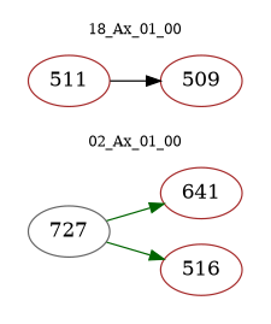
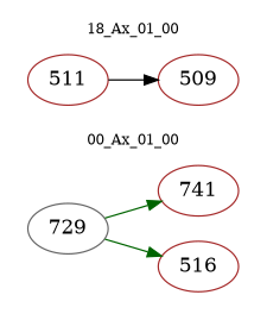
  digraph {
    rankdir=LR
    node [color=brown]
    edge [color=darkgreen]
-   n1 [color=gray40 label=727]
+   n1 [color=gray40 label=729]
    n2 [label=516]
-   n3 [label=641]
+   n3 [label=741]
    n4 [label=511]
    n5 [label=509]
    subgraph cluster_1 {
      color=white
      fontsize=10
-     label="02_Ax_01_00"
+     label="00_Ax_01_00"
      n1
      n2
      n3
    }
    subgraph cluster_2 {
      color=white
      fontsize=10
      label="18_Ax_01_00"
      n4
      n5
    }
    n1 -> n2
    n1 -> n3
    n4 -> n5 [color=black]
  }
